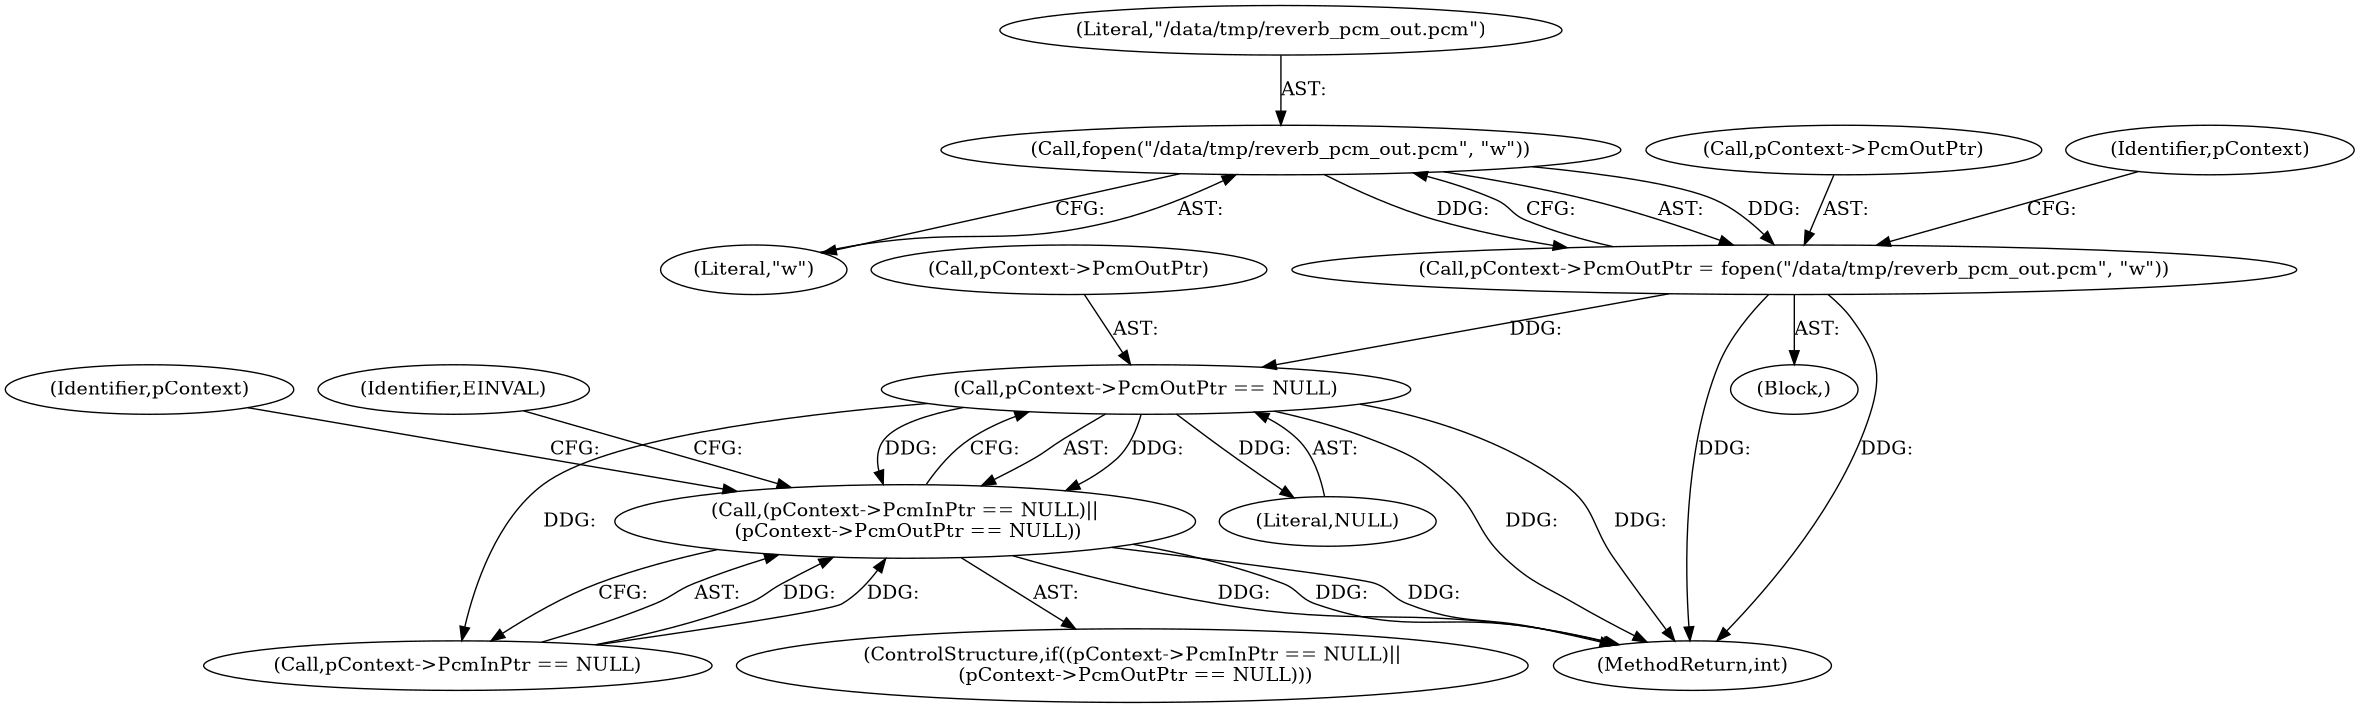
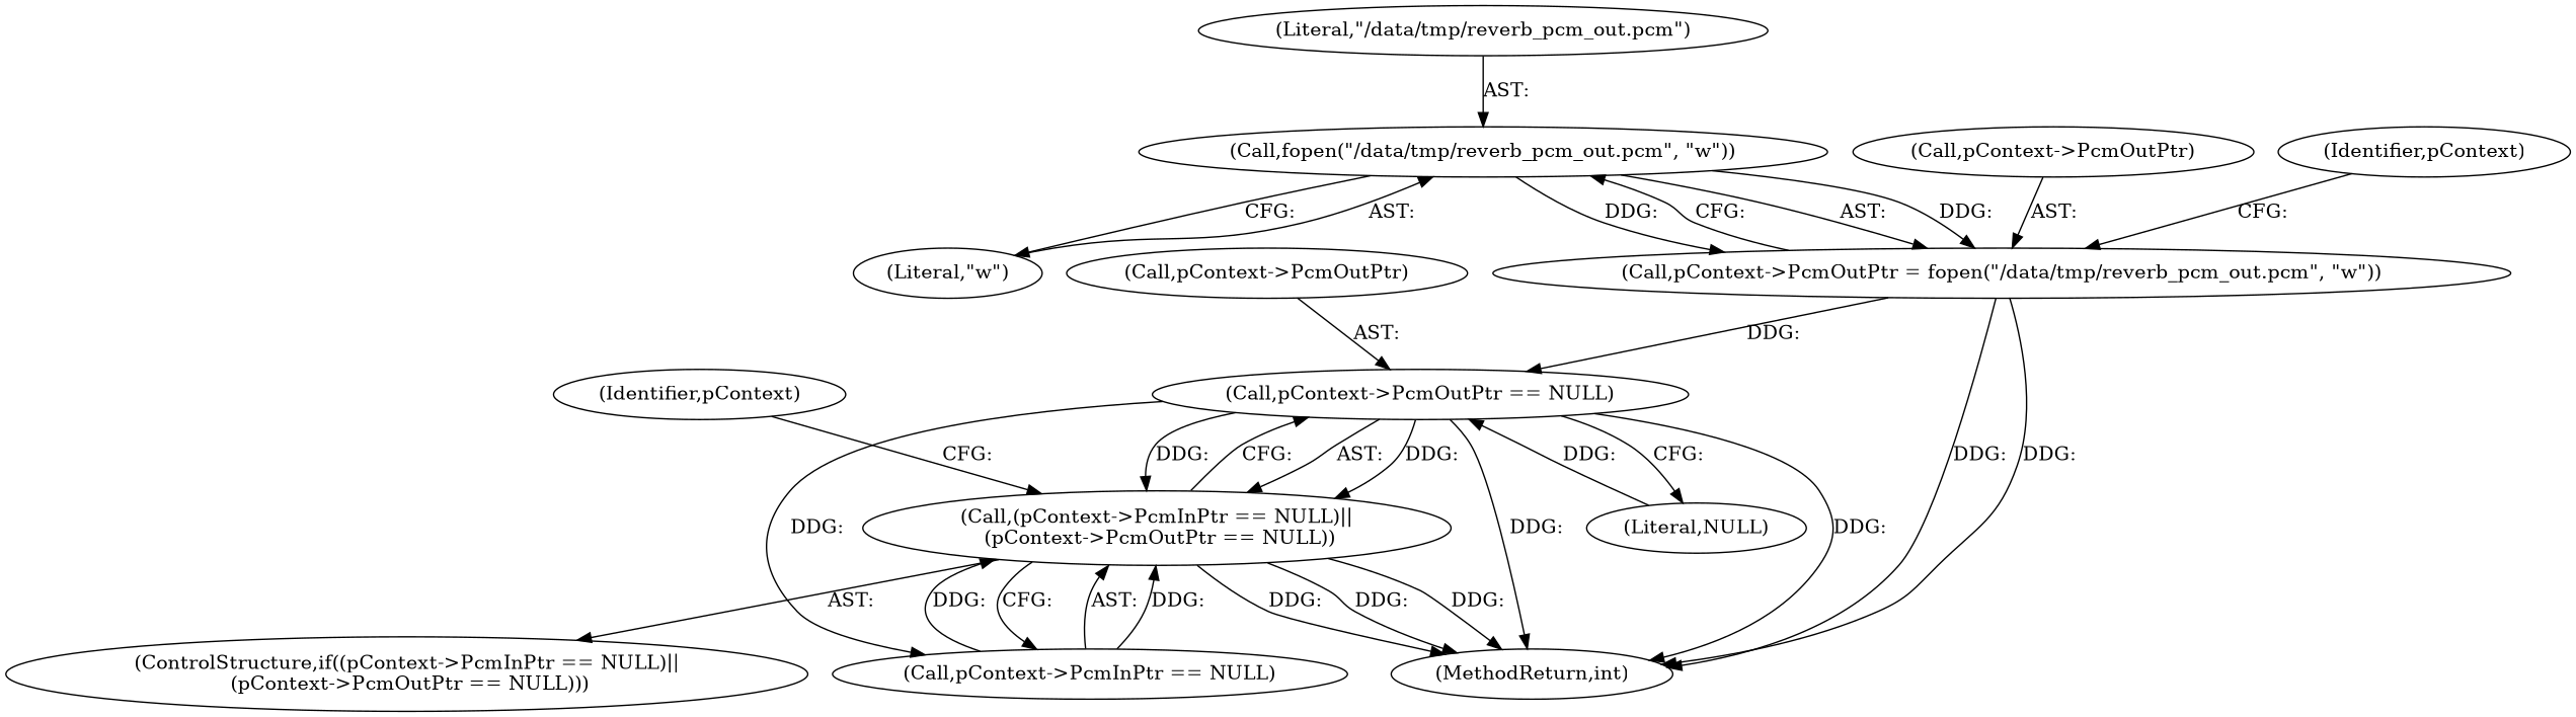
  digraph {
    n1 [label="(Call,fopen(\"/data/tmp/reverb_pcm_out.pcm\", \"w\"))"]
    n2 [label="(Call,pContext->PcmOutPtr = fopen(\"/data/tmp/reverb_pcm_out.pcm\", \"w\"))"]
    n3 [label="(Literal,\"w\")"]
    n4 [label="(Call,pContext->PcmOutPtr == NULL)"]
    n5 [label="(MethodReturn,int)"]
-   n6 [label="(Block,)"]
    n7 [label="(Call,(pContext->PcmInPtr == NULL)||\n (pContext->PcmOutPtr == NULL))"]
    n8 [label="(Literal,NULL)"]
    n9 [label="(Call,pContext->PcmInPtr == NULL)"]
    n10 [label="(ControlStructure,if((pContext->PcmInPtr == NULL)||\n (pContext->PcmOutPtr == NULL)))"]
-   n11 [label="(Identifier,EINVAL)"]
    n12 [label="(Literal,\"/data/tmp/reverb_pcm_out.pcm\")"]
    n13 [label="(Call,pContext->PcmOutPtr)"]
    n14 [label="(Call,pContext->PcmOutPtr)"]
    n15 [label="(Identifier,pContext)"]
    n16 [label="(Identifier,pContext)"]
    n1 -> n2 [label="AST: "]
    n1 -> n2 [label="DDG: "]
    n1 -> n2 [label="DDG: "]
    n1 -> n3 [label="CFG: "]
    n2 -> n1 [label="CFG: "]
    n2 -> n4 [label="DDG: "]
    n2 -> n5 [label="DDG: "]
    n2 -> n5 [label="DDG: "]
-   n2 -> n6 [label="AST: "]
    n3 -> n1 [label="AST: "]
    n4 -> n5 [label="DDG: "]
    n4 -> n5 [label="DDG: "]
    n4 -> n7 [label="AST: "]
    n4 -> n7 [label="DDG: "]
    n4 -> n7 [label="DDG: "]
-   n4 -> n8 [label="DDG: "]
+   n4 -> n8 [label="CFG: "]
    n4 -> n9 [label="DDG: "]
    n7 -> n4 [label="CFG: "]
    n7 -> n5 [label="DDG: "]
    n7 -> n5 [label="DDG: "]
    n7 -> n5 [label="DDG: "]
    n7 -> n9 [label="CFG: "]
    n7 -> n10 [label="AST: "]
-   n8 -> n4 [label="AST: "]
+   n8 -> n4 [label="DDG: "]
    n9 -> n7 [label="AST: "]
    n9 -> n7 [label="DDG: "]
    n9 -> n7 [label="DDG: "]
-   n11 -> n7 [label="CFG: "]
    n12 -> n1 [label="AST: "]
    n13 -> n4 [label="AST: "]
    n14 -> n2 [label="AST: "]
    n15 -> n2 [label="CFG: "]
    n16 -> n7 [label="CFG: "]
  }
